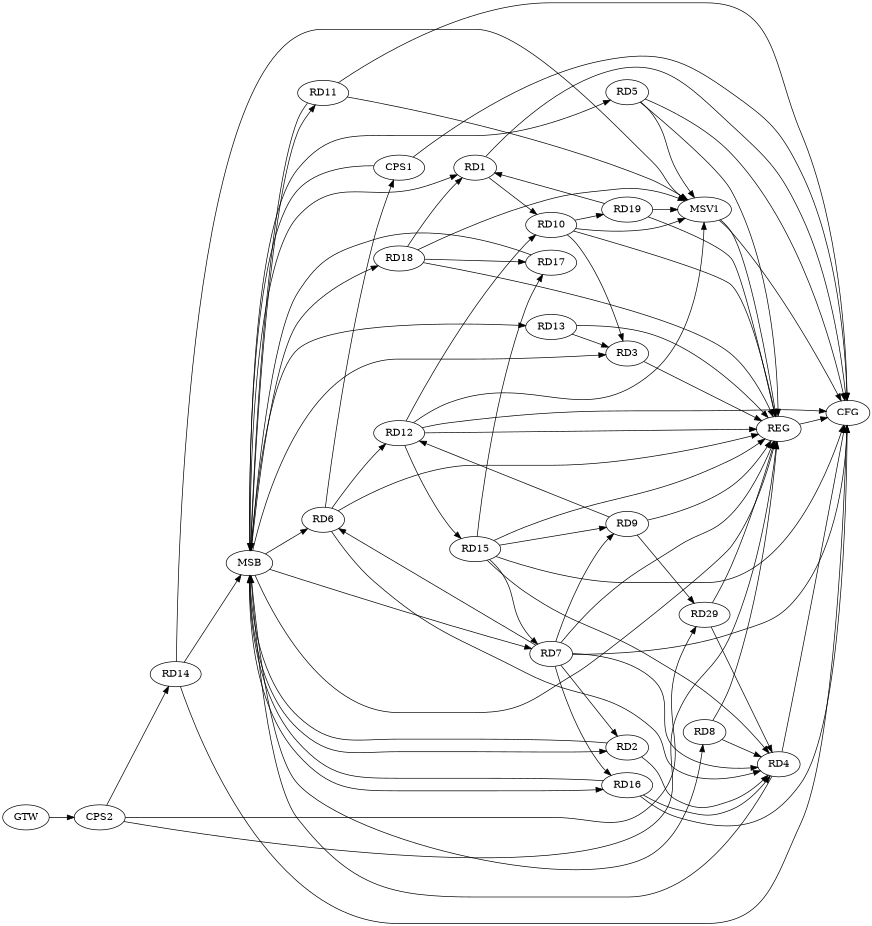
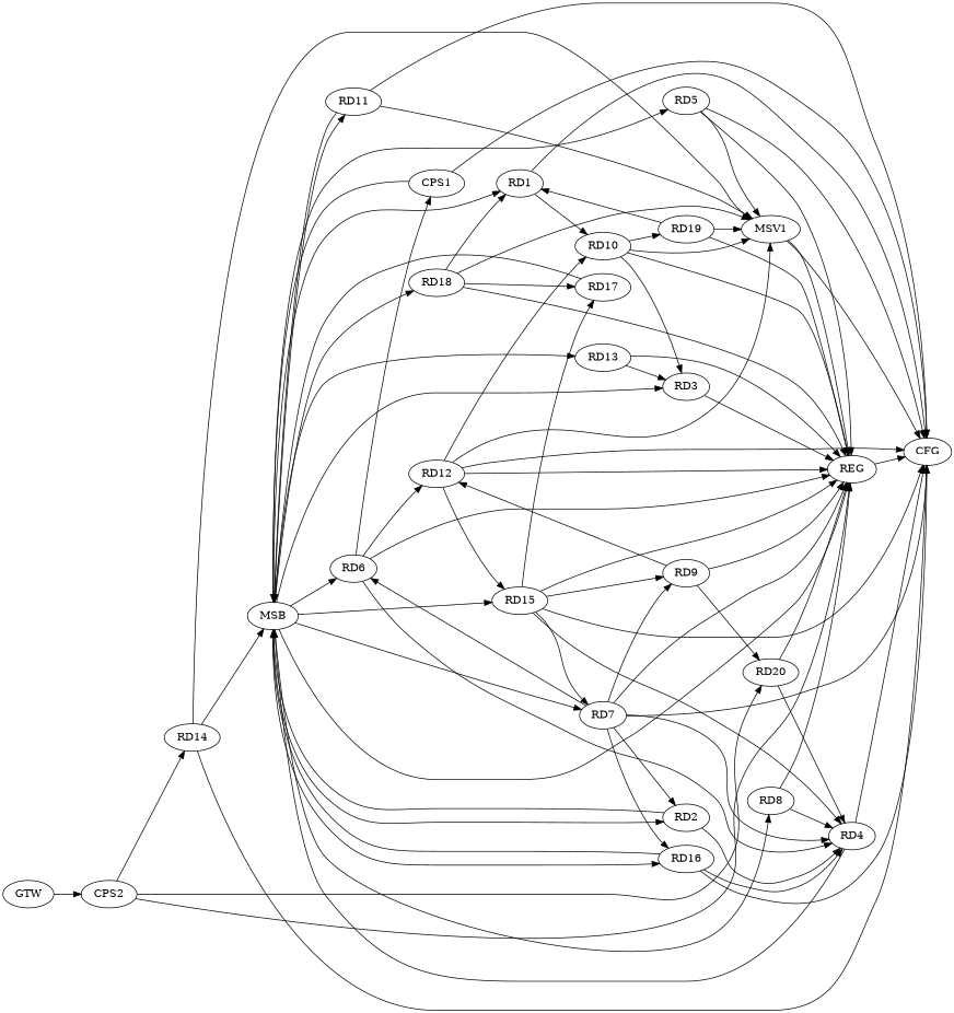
  strict digraph {
    rankdir=LR
    n1 [label=RD1]
    n2 [label=CFG]
    n3 [label=RD10]
    n4 [label=MSB]
    n5 [label=RD2]
    n6 [label=RD3]
    n7 [label=REG]
    n8 [label=RD5]
    n9 [label=RD6]
    n10 [label=RD7]
    n11 [label=RD16]
    n12 [label=RD8]
    n13 [label=RD11]
    n14 [label=RD15]
    n15 [label=RD13]
    n16 [label=RD18]
    n17 [label=RD4]
    n18 [label=MSV1]
    n19 [label=RD12]
    n20 [label=CPS1]
    n21 [label=RD9]
-   n22 [label=RD29]
+   n22 [label=RD20]
    n23 [label=RD19]
    n24 [label=RD17]
    n25 [label=RD14]
    n26 [label=CPS2]
    n27 [label=GTW]
    n1 -> n2
    n1 -> n3
    n3 -> n6
    n3 -> n7
    n3 -> n18
    n3 -> n23
    n4 -> n1
    n4 -> n5
    n4 -> n6
    n4 -> n7
    n4 -> n8
    n4 -> n9
    n4 -> n10
    n4 -> n11
    n4 -> n12
    n4 -> n13
+   n4 -> n14
    n4 -> n15
    n4 -> n16
    n5 -> n4
    n5 -> n17
    n6 -> n7
    n7 -> n2
    n8 -> n2
    n8 -> n7
    n8 -> n18
    n9 -> n7
    n9 -> n17
    n9 -> n19
    n9 -> n20
    n10 -> n2
    n10 -> n5
    n10 -> n7
    n10 -> n9
    n10 -> n11
    n10 -> n17
    n10 -> n21
    n11 -> n2
    n11 -> n4
    n11 -> n17
    n12 -> n7
    n12 -> n17
    n13 -> n2
    n13 -> n4
    n13 -> n18
    n14 -> n2
    n14 -> n7
    n14 -> n10
    n14 -> n17
    n14 -> n21
    n14 -> n24
    n15 -> n6
    n15 -> n7
    n16 -> n1
    n16 -> n7
    n16 -> n18
    n16 -> n24
    n17 -> n2
    n17 -> n4
    n18 -> n2
    n18 -> n7
    n19 -> n2
    n19 -> n3
    n19 -> n7
    n19 -> n14
    n19 -> n18
    n20 -> n2
    n20 -> n4
    n21 -> n7
    n21 -> n19
    n21 -> n22
    n22 -> n7
    n22 -> n17
    n23 -> n1
    n23 -> n7
    n23 -> n18
    n24 -> n4
    n25 -> n2
    n25 -> n4
    n25 -> n18
    n26 -> n7
    n26 -> n22
    n26 -> n25
    n27 -> n26
  }
